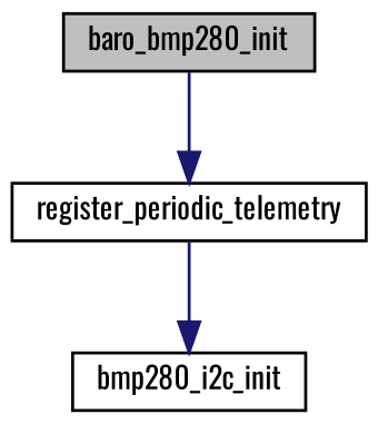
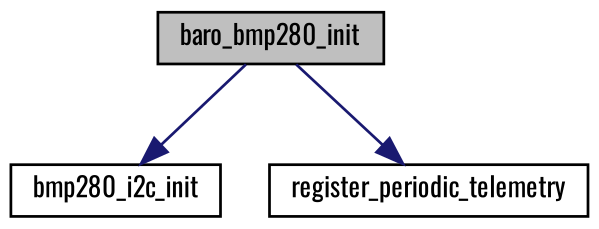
  digraph {
    fontname=Oswald
    rankdir=TB
    node [color=black fillcolor=white fontname=Oswald fontsize=10 shape=record style=filled]
    edge [color=midnightblue fontname=Oswald fontsize=10 labelfontname=FreeSans labelfontsize=10 style=solid]
    n1 [fillcolor=grey75 fontcolor=black height=0.2 label=baro_bmp280_init width=0.4]
    n2 [height=0.2 label=bmp280_i2c_init width=0.4]
    n3 [height=0.2 label=register_periodic_telemetry width=0.4]
-   n3 -> n2
+   n1 -> n2
    n1 -> n3
  }
